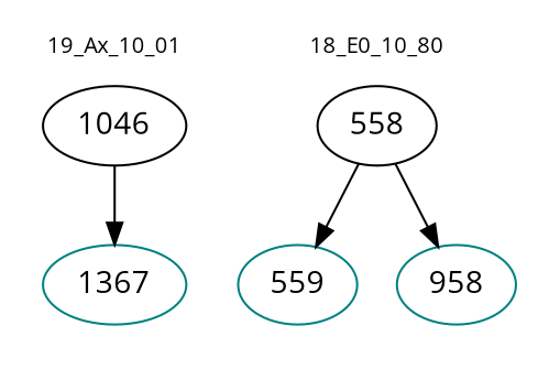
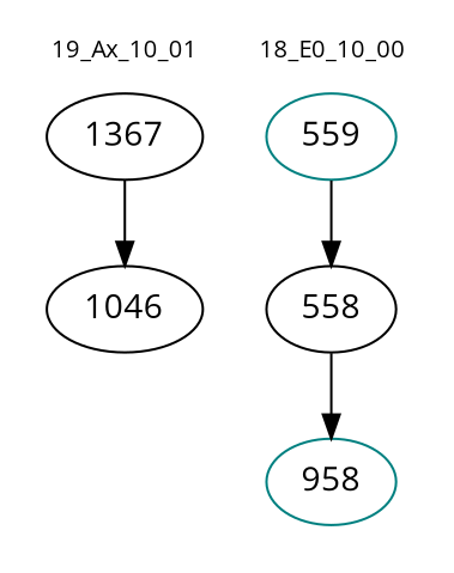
  digraph {
    fontname="Open Sans"
    node [color=black fontname="Open Sans"]
    edge [color=black fontname="Open Sans"]
    n1 [label=1046]
-   n2 [color=teal label=1367]
+   n2 [label=1367]
    n3 [color=teal label=559]
    n4 [label=558]
    n5 [color=teal label=958]
    subgraph cluster_1 {
      color=white
      fontsize=10
      label="19_Ax_10_01"
      n1
      n2
    }
    subgraph cluster_2 {
      color=white
      fontsize=10
-     label="18_E0_10_80"
+     label="18_E0_10_00"
      n3
      n4
      n5
    }
-   n1 -> n2
-   n4 -> n3
+   n2 -> n1
+   n3 -> n4
    n4 -> n5
  }
